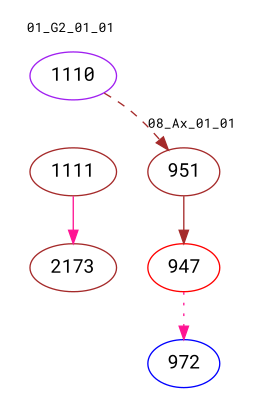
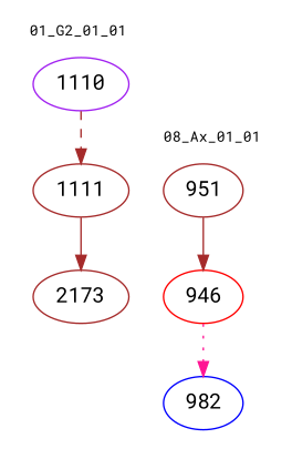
  digraph {
    fontname="Roboto Mono"
    node [color=brown fontname="Roboto Mono"]
    edge [color=brown fontname="Roboto Mono" style=solid]
    n1 [label=951]
-   n2 [color=red label=947]
-   n3 [color=blue label=972]
+   n2 [color=red label=946]
+   n3 [color=blue label=982]
    n4 [color=purple label=1110]
    n5 [label=1111]
    n6 [label=2173]
    subgraph cluster_1 {
      color=white
      fontsize=10
      label="08_Ax_01_01"
      n1
      n2
      n3
    }
    subgraph cluster_2 {
      color=white
      fontsize=10
      label="01_G2_01_01"
      n4
      n5
      n6
    }
    n1 -> n2
    n2 -> n3 [color=deeppink style=dotted]
-   n4 -> n1 [style=dashed]
-   n5 -> n6 [color=deeppink]
+   n4 -> n5 [style=dashed]
+   n5 -> n6
  }
